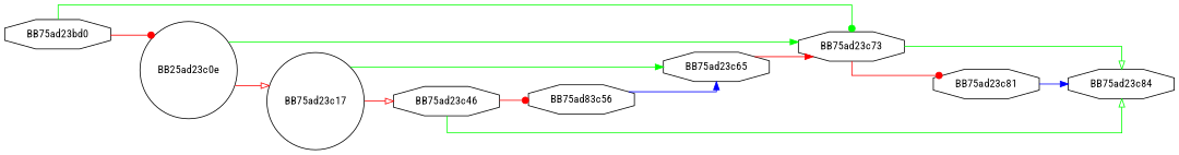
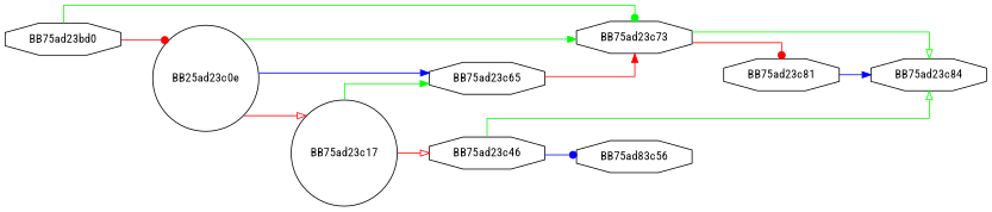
  digraph {
    fontname="Roboto Condensed"
    rankdir=LR
    splines=ortho
    node [fontname="Roboto Condensed" shape=octagon]
    edge [arrowhead=normal color=red fontname="Roboto Condensed"]
    BB75ad23bd0
    BB75ad23c73
    n3 [label=BB25ad23c0e shape=circle]
    BB75ad23c84
    BB75ad23c81
    BB75ad23c17 [shape=circle]
    BB75ad23c65
    BB75ad23c46
    n9 [label=BB75ad83c56]
    BB75ad23bd0 -> BB75ad23c73 [arrowhead=dot color=green]
    BB75ad23bd0 -> n3 [arrowhead=dot]
    BB75ad23c73 -> BB75ad23c84 [arrowhead=onormal color=green]
    BB75ad23c73 -> BB75ad23c81 [arrowhead=dot]
    n3 -> BB75ad23c73 [color=green]
    n3 -> BB75ad23c17 [arrowhead=onormal]
    BB75ad23c81 -> BB75ad23c84 [color=blue]
    BB75ad23c17 -> BB75ad23c65 [color=green]
    BB75ad23c17 -> BB75ad23c46 [arrowhead=onormal]
    BB75ad23c65 -> BB75ad23c73
    BB75ad23c46 -> BB75ad23c84 [arrowhead=onormal color=green]
-   BB75ad23c46 -> n9 [arrowhead=dot]
-   n9 -> BB75ad23c65 [color=blue]
+   BB75ad23c46 -> n9 [arrowhead=dot color=blue]
+   n3 -> BB75ad23c65 [color=blue]
  }
